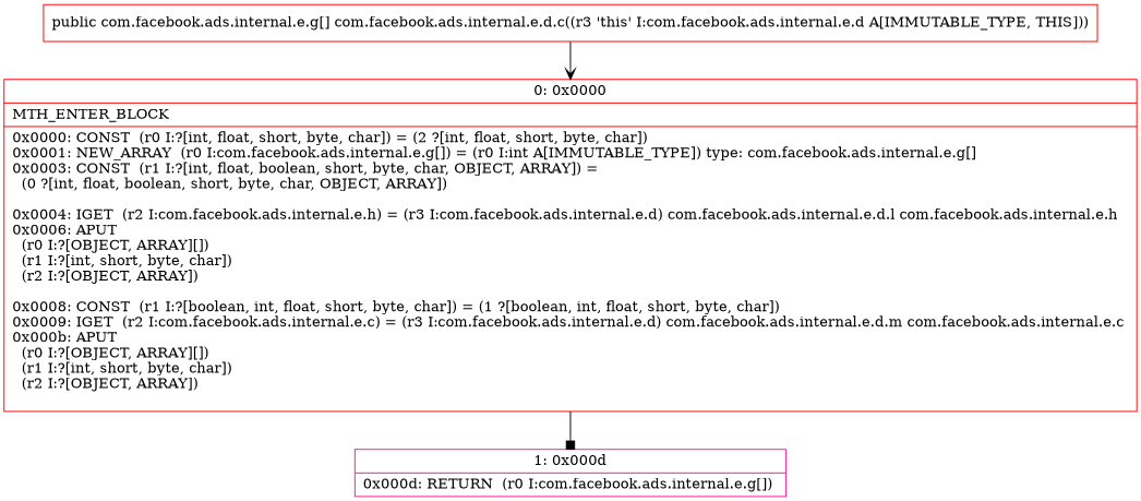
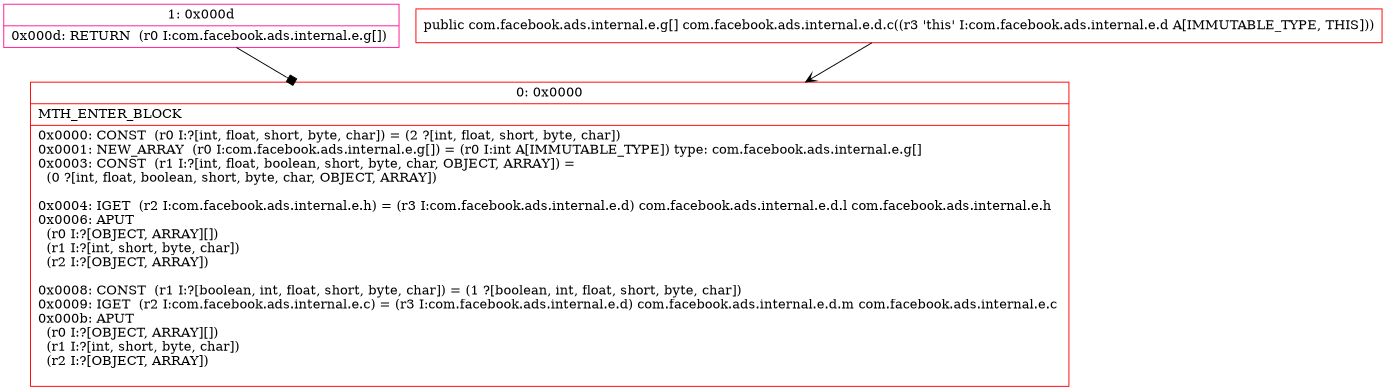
  digraph {
    node [shape=record color=red]
    n1 [label="{0\:\ 0x0000|MTH_ENTER_BLOCK\l|0x0000: CONST  (r0 I:?[int, float, short, byte, char]) = (2 ?[int, float, short, byte, char]) \l0x0001: NEW_ARRAY  (r0 I:com.facebook.ads.internal.e.g[]) = (r0 I:int A[IMMUTABLE_TYPE]) type: com.facebook.ads.internal.e.g[] \l0x0003: CONST  (r1 I:?[int, float, boolean, short, byte, char, OBJECT, ARRAY]) = \l  (0 ?[int, float, boolean, short, byte, char, OBJECT, ARRAY])\l \l0x0004: IGET  (r2 I:com.facebook.ads.internal.e.h) = (r3 I:com.facebook.ads.internal.e.d) com.facebook.ads.internal.e.d.l com.facebook.ads.internal.e.h \l0x0006: APUT  \l  (r0 I:?[OBJECT, ARRAY][])\l  (r1 I:?[int, short, byte, char])\l  (r2 I:?[OBJECT, ARRAY])\l \l0x0008: CONST  (r1 I:?[boolean, int, float, short, byte, char]) = (1 ?[boolean, int, float, short, byte, char]) \l0x0009: IGET  (r2 I:com.facebook.ads.internal.e.c) = (r3 I:com.facebook.ads.internal.e.d) com.facebook.ads.internal.e.d.m com.facebook.ads.internal.e.c \l0x000b: APUT  \l  (r0 I:?[OBJECT, ARRAY][])\l  (r1 I:?[int, short, byte, char])\l  (r2 I:?[OBJECT, ARRAY])\l \l}"]
    n2 [label="{1\:\ 0x000d|0x000d: RETURN  (r0 I:com.facebook.ads.internal.e.g[]) \l}" color=deeppink]
    n3 [label="{public com.facebook.ads.internal.e.g[] com.facebook.ads.internal.e.d.c((r3 'this' I:com.facebook.ads.internal.e.d A[IMMUTABLE_TYPE, THIS])) }"]
-   n1 -> n2 [arrowhead=box]
+   n2 -> n1 [arrowhead=box]
    n3 -> n1 [arrowhead=vee]
  }
